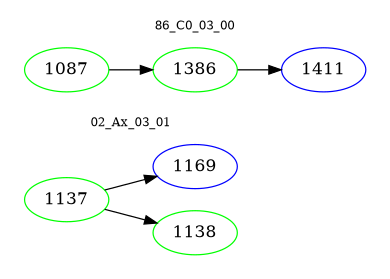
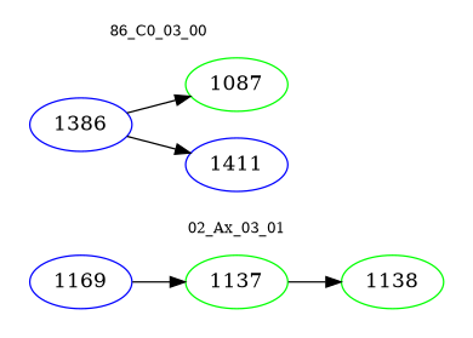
  digraph {
    rankdir=LR
    node [color=green]
    edge [color=black]
    n1 [label=1137]
    n2 [label=1138]
    n3 [color=blue label=1169]
-   n4 [label=1386]
+   n4 [color=blue label=1386]
    n5 [color=blue label=1411]
    n6 [label=1087]
    subgraph cluster_1 {
      color=white
      fontsize=10
      label="02_Ax_03_01"
      n1
      n2
      n3
    }
    subgraph cluster_2 {
      color=white
      fontsize=10
      label="86_C0_03_00"
      n4
      n5
      n6
    }
    n1 -> n2
-   n1 -> n3
+   n3 -> n1
    n4 -> n5
-   n6 -> n4
+   n4 -> n6
  }
